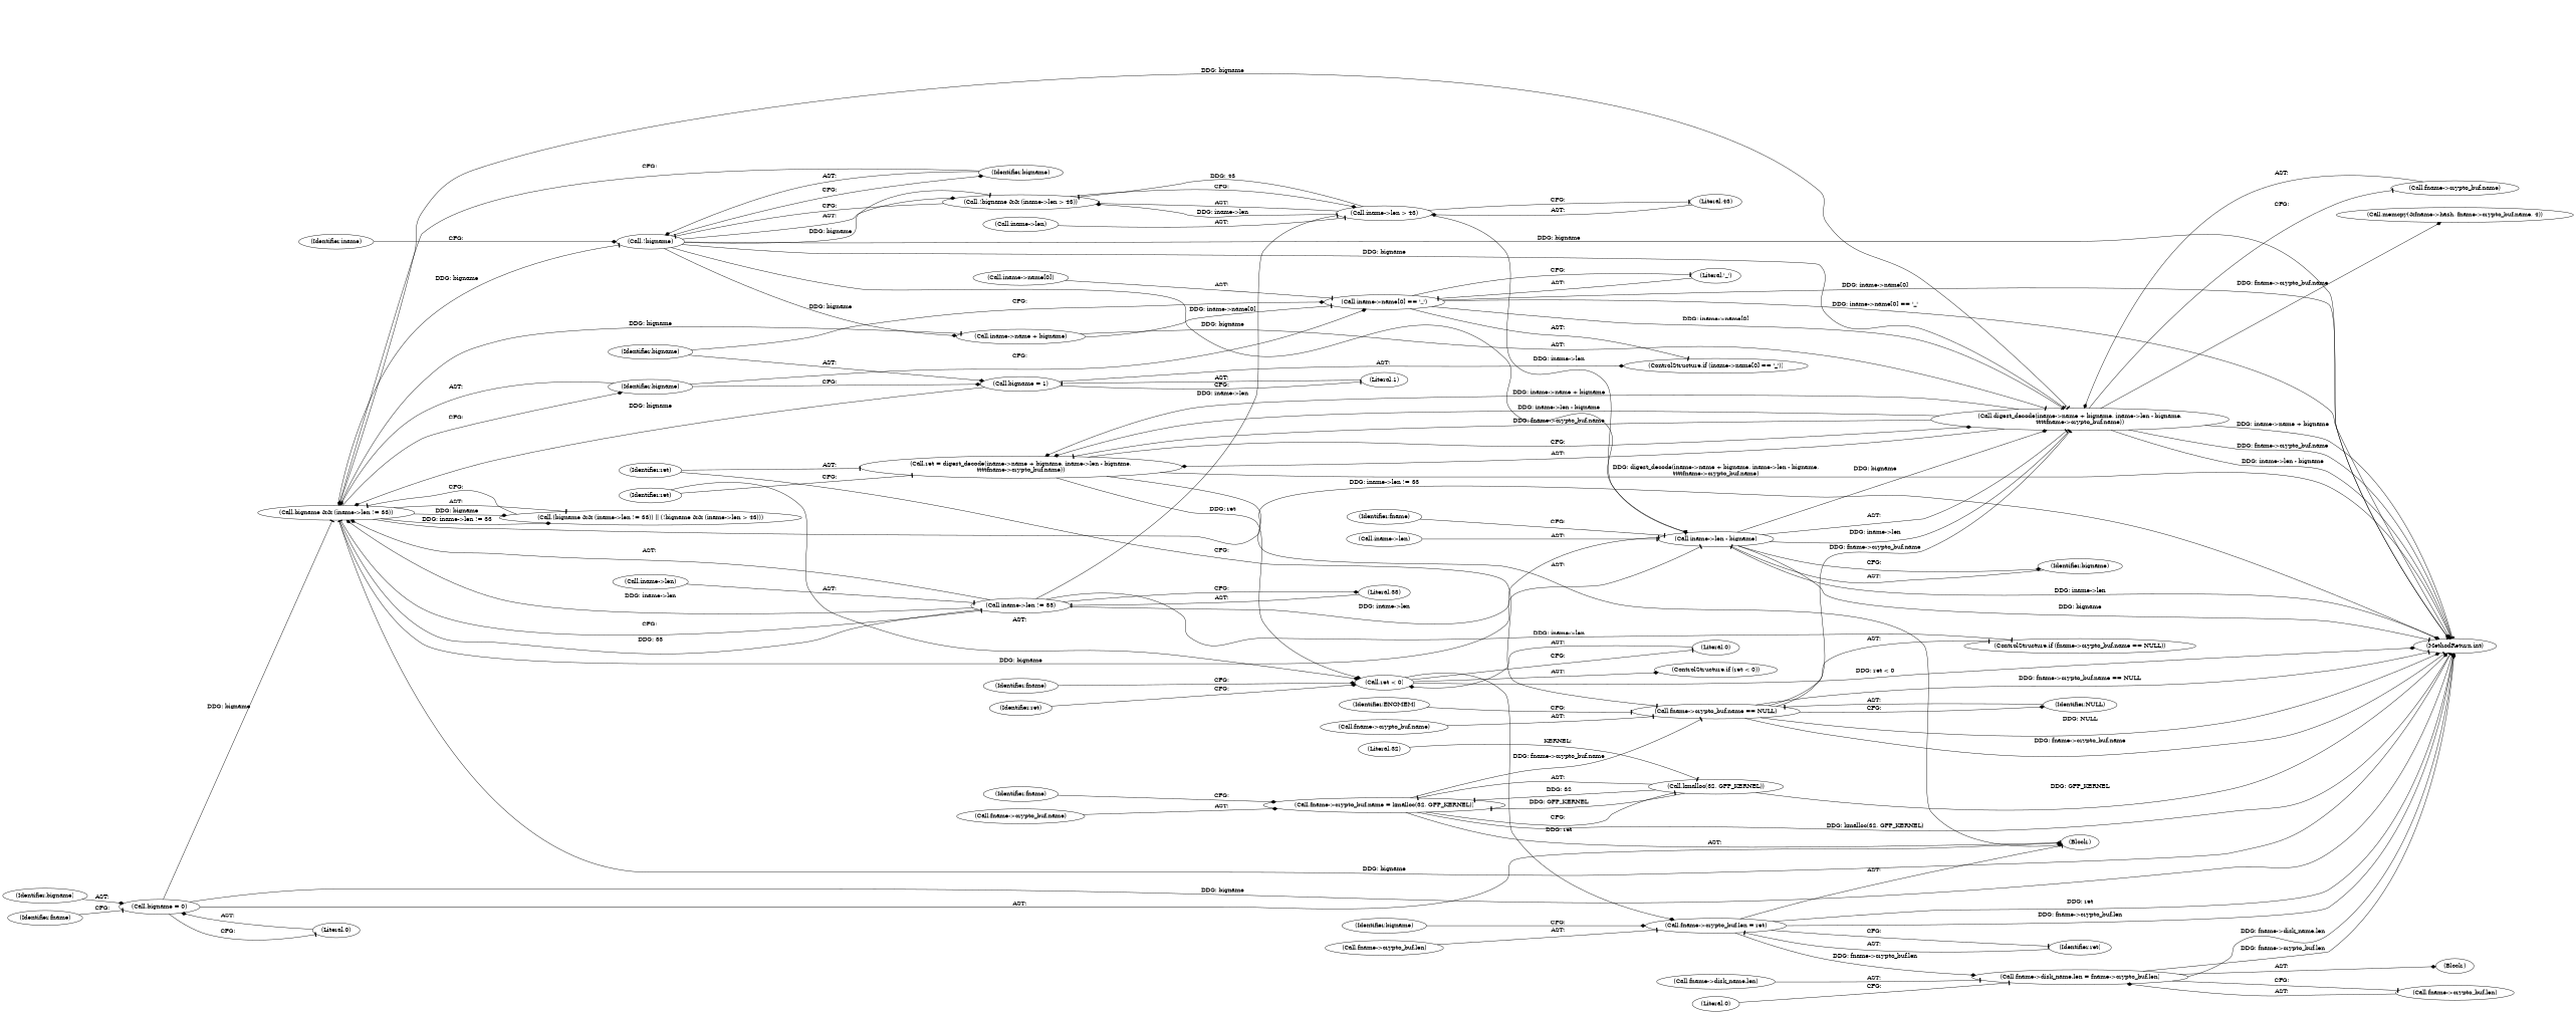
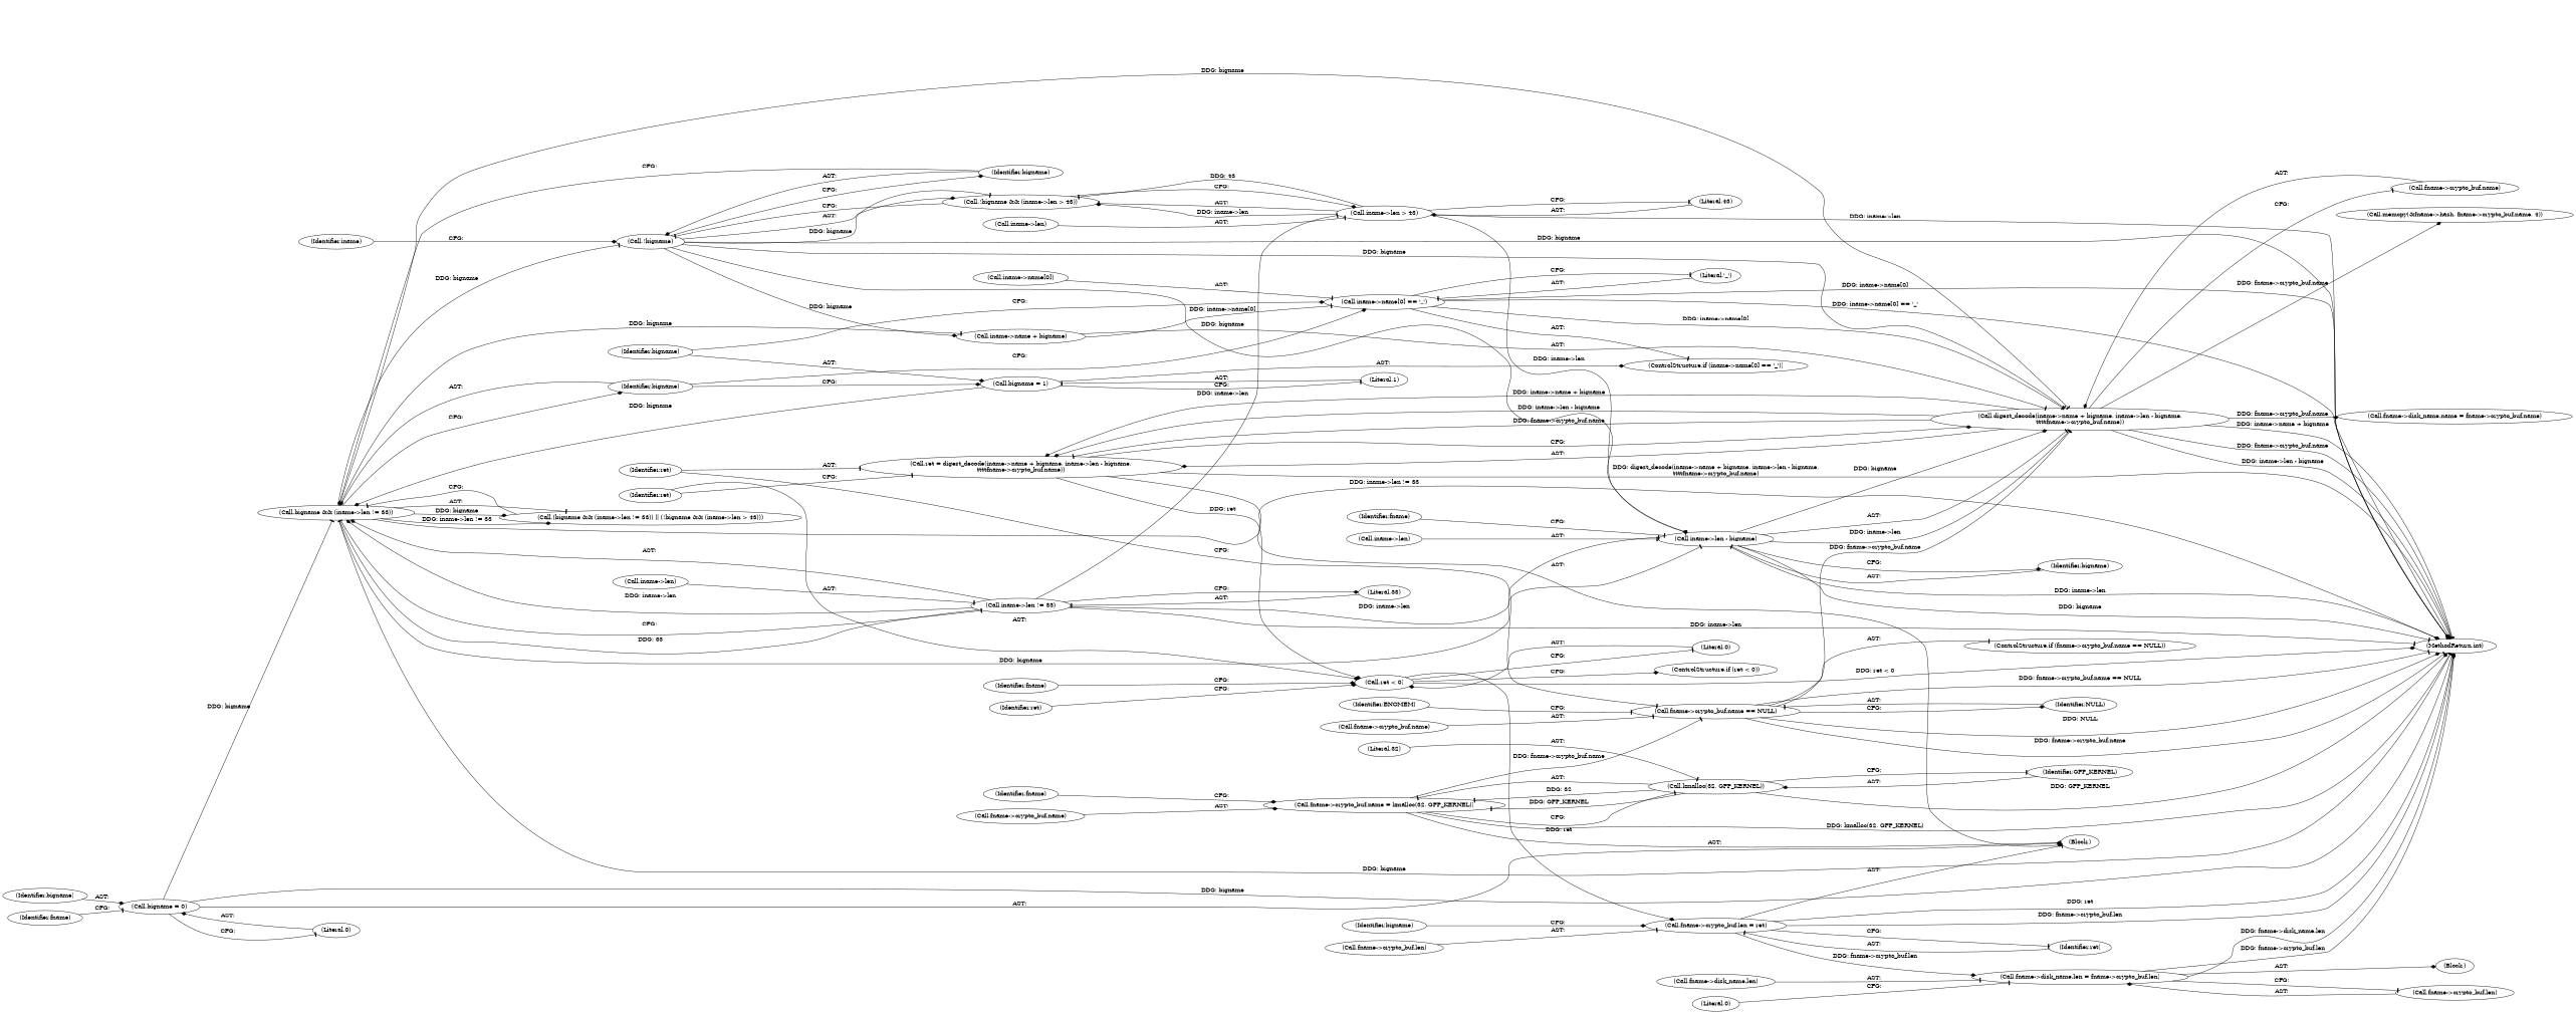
  digraph {
    rankdir=LR
    edge [arrowhead=tee]
    n1 [label="(Call,ret = digest_decode(iname->name + bigname, iname->len - bigname,\n\t\t\t\tfname->crypto_buf.name))"]
    n2 [label="(Call,digest_decode(iname->name + bigname, iname->len - bigname,\n\t\t\t\tfname->crypto_buf.name))"]
    n3 [label="(Call,ret < 0)"]
    n4 [label="(Block,)"]
    n5 [label="(MethodReturn,int)"]
    n6 [label="(Call,memcpy(&fname->hash, fname->crypto_buf.name, 4))"]
+   n7 [label="(Call,fname->disk_name.name = fname->crypto_buf.name)"]
    n8 [label="(Call,fname->crypto_buf.name)"]
    n9 [label="(Call,fname->crypto_buf.len = ret)"]
    n10 [label="(Literal,0)"]
    n11 [label="(ControlStructure,if (ret < 0))"]
    n12 [label="(Call,iname->name[0] == '_')"]
    n13 [label="(Literal,'_')"]
    n14 [label="(ControlStructure,if (iname->name[0] == '_'))"]
    n15 [label="(Call,iname->name + bigname)"]
    n16 [label="(Call,!bigname)"]
    n17 [label="(Call,iname->len - bigname)"]
    n18 [label="(Call,!bigname && (iname->len > 43))"]
    n19 [label="(Identifier,bigname)"]
    n20 [label="(Identifier,bigname)"]
    n21 [label="(Call,iname->len > 43)"]
    n22 [label="(Call,bigname && (iname->len != 33))"]
    n23 [label="(Call,iname->len != 33)"]
    n24 [label="(Identifier,bigname)"]
    n25 [label="(Call,(bigname && (iname->len != 33)) || (!bigname && (iname->len > 43)))"]
    n26 [label="(Literal,33)"]
    n27 [label="(Call,bigname = 1)"]
    n28 [label="(Literal,1)"]
    n29 [label="(Call,bigname = 0)"]
    n30 [label="(Literal,0)"]
    n31 [label="(Literal,43)"]
    n32 [label="(Call,fname->crypto_buf.name == NULL)"]
    n33 [label="(ControlStructure,if (fname->crypto_buf.name == NULL))"]
    n34 [label="(Identifier,NULL)"]
    n35 [label="(Call,fname->crypto_buf.name = kmalloc(32, GFP_KERNEL))"]
    n36 [label="(Call,kmalloc(32, GFP_KERNEL))"]
+   n37 [label="(Identifier,GFP_KERNEL)"]
    n38 [label="(Call,fname->disk_name.len = fname->crypto_buf.len)"]
    n39 [label="(Identifier,ret)"]
    n40 [label="(Call,fname->crypto_buf.len)"]
    n41 [label="(Block,)"]
    n42 [label="(Identifier,fname)"]
    n43 [label="(Identifier,bigname)"]
    n44 [label="(Call,iname->len)"]
    n45 [label="(Call,fname->crypto_buf.name)"]
    n46 [label="(Call,fname->disk_name.len)"]
    n47 [label="(Identifier,iname)"]
    n48 [label="(Identifier,fname)"]
    n49 [label="(Call,fname->crypto_buf.name)"]
    n50 [label="(Call,fname->crypto_buf.len)"]
    n51 [label="(Identifier,bigname)"]
    n52 [label="(Identifier,ENOMEM)"]
    n53 [label="(Identifier,fname)"]
    n54 [label="(Identifier,bigname)"]
    n55 [label="(Literal,0)"]
    n56 [label="(Identifier,ret)"]
    n57 [label="(Identifier,ret)"]
    n58 [label="(Identifier,fname)"]
    n59 [label="(Call,iname->len)"]
    n60 [label="(Literal,32)"]
    n61 [label="(Identifier,ret)"]
    n62 [label="(Call,iname->len)"]
    n63 [label="(Call,iname->name[0])"]
    n1 -> n2 [arrowhead=diamond label="CFG: "]
    n1 -> n3 [arrowhead=diamond label="DDG: ret"]
    n1 -> n4 [arrowhead=diamond label="AST: "]
    n1 -> n5 [label="DDG: digest_decode(iname->name + bigname, iname->len - bigname,\n\t\t\t\tfname->crypto_buf.name)"]
    n2 -> n1 [arrowhead=diamond label="AST: "]
    n2 -> n1 [arrowhead=diamond label="DDG: iname->name + bigname"]
    n2 -> n1 [arrowhead=diamond label="DDG: iname->len - bigname"]
    n2 -> n1 [label="DDG: fname->crypto_buf.name"]
    n2 -> n5 [label="DDG: iname->name + bigname"]
    n2 -> n5 [label="DDG: fname->crypto_buf.name"]
    n2 -> n5 [label="DDG: iname->len - bigname"]
    n2 -> n6 [arrowhead=diamond label="DDG: fname->crypto_buf.name"]
+   n2 -> n7 [arrowhead=diamond label="DDG: fname->crypto_buf.name"]
    n2 -> n8 [label="CFG: "]
    n3 -> n5 [arrowhead=diamond label="DDG: ret < 0"]
    n3 -> n9 [arrowhead=diamond label="DDG: ret"]
    n3 -> n10 [label="CFG: "]
-   n3 -> n11 [arrowhead=diamond label="AST: "]
+   n3 -> n11 [arrowhead=diamond label="CFG: "]
    n8 -> n2 [arrowhead=diamond label="AST: "]
    n9 -> n4 [label="AST: "]
    n9 -> n5 [arrowhead=diamond label="DDG: fname->crypto_buf.len"]
    n9 -> n5 [label="DDG: ret"]
    n9 -> n38 [arrowhead=diamond label="DDG: fname->crypto_buf.len"]
    n9 -> n39 [label="CFG: "]
    n10 -> n3 [arrowhead=diamond label="AST: "]
    n12 -> n2 [label="DDG: iname->name[0]"]
    n12 -> n5 [arrowhead=diamond label="DDG: iname->name[0]"]
    n12 -> n5 [arrowhead=diamond label="DDG: iname->name[0] == '_'"]
    n12 -> n13 [label="CFG: "]
    n12 -> n14 [label="AST: "]
    n13 -> n12 [label="AST: "]
    n15 -> n2 [label="AST: "]
    n15 -> n12 [label="DDG: iname->name[0]"]
    n16 -> n2 [label="DDG: bigname"]
    n16 -> n5 [label="DDG: bigname"]
    n16 -> n15 [arrowhead=diamond label="DDG: bigname"]
    n16 -> n17 [arrowhead=diamond label="DDG: bigname"]
    n16 -> n18 [arrowhead=diamond label="AST: "]
    n16 -> n18 [label="DDG: bigname"]
    n16 -> n19 [arrowhead=diamond label="CFG: "]
    n17 -> n2 [label="AST: "]
    n17 -> n2 [label="DDG: iname->len"]
    n17 -> n2 [arrowhead=diamond label="DDG: bigname"]
    n17 -> n5 [arrowhead=diamond label="DDG: iname->len"]
    n17 -> n5 [label="DDG: bigname"]
    n17 -> n20 [arrowhead=diamond label="CFG: "]
    n18 -> n16 [label="CFG: "]
    n18 -> n21 [arrowhead=diamond label="CFG: "]
    n19 -> n16 [arrowhead=diamond label="AST: "]
    n19 -> n22 [arrowhead=diamond label="CFG: "]
    n20 -> n17 [label="AST: "]
+   n21 -> n5 [arrowhead=diamond label="DDG: iname->len"]
    n21 -> n17 [label="DDG: iname->len"]
    n21 -> n18 [label="AST: "]
    n21 -> n18 [arrowhead=diamond label="DDG: iname->len"]
    n21 -> n18 [label="DDG: 43"]
    n21 -> n31 [label="CFG: "]
    n22 -> n2 [label="DDG: bigname"]
    n22 -> n5 [label="DDG: bigname"]
    n22 -> n5 [arrowhead=diamond label="DDG: iname->len != 33"]
    n22 -> n15 [label="DDG: bigname"]
    n22 -> n16 [label="DDG: bigname"]
    n22 -> n17 [label="DDG: bigname"]
    n22 -> n23 [label="CFG: "]
    n22 -> n24 [arrowhead=diamond label="CFG: "]
    n22 -> n25 [label="AST: "]
    n22 -> n25 [arrowhead=diamond label="DDG: bigname"]
    n22 -> n25 [arrowhead=diamond label="DDG: iname->len != 33"]
-   n23 -> n33 [label="DDG: iname->len"]
+   n23 -> n5 [label="DDG: iname->len"]
    n23 -> n17 [label="DDG: iname->len"]
    n23 -> n21 [label="DDG: iname->len"]
    n23 -> n22 [arrowhead=diamond label="AST: "]
    n23 -> n22 [arrowhead=diamond label="DDG: iname->len"]
    n23 -> n22 [label="DDG: 33"]
    n23 -> n26 [arrowhead=diamond label="CFG: "]
    n24 -> n12 [arrowhead=diamond label="CFG: "]
    n24 -> n22 [arrowhead=diamond label="AST: "]
    n24 -> n27 [arrowhead=diamond label="CFG: "]
    n25 -> n22 [label="CFG: "]
    n26 -> n23 [label="AST: "]
    n27 -> n14 [arrowhead=diamond label="AST: "]
    n27 -> n22 [arrowhead=diamond label="DDG: bigname"]
    n27 -> n28 [label="CFG: "]
    n28 -> n27 [label="AST: "]
    n29 -> n4 [arrowhead=diamond label="AST: "]
    n29 -> n5 [label="DDG: bigname"]
    n29 -> n22 [label="DDG: bigname"]
    n29 -> n30 [label="CFG: "]
    n30 -> n29 [arrowhead=diamond label="AST: "]
    n31 -> n21 [arrowhead=diamond label="AST: "]
    n32 -> n2 [label="DDG: fname->crypto_buf.name"]
    n32 -> n5 [arrowhead=diamond label="DDG: NULL"]
    n32 -> n5 [label="DDG: fname->crypto_buf.name"]
    n32 -> n5 [label="DDG: fname->crypto_buf.name == NULL"]
    n32 -> n33 [label="AST: "]
    n32 -> n34 [arrowhead=diamond label="CFG: "]
    n34 -> n32 [label="AST: "]
    n35 -> n4 [label="AST: "]
    n35 -> n5 [label="DDG: kmalloc(32, GFP_KERNEL)"]
    n35 -> n32 [label="DDG: fname->crypto_buf.name"]
    n35 -> n36 [label="CFG: "]
    n36 -> n5 [arrowhead=diamond label="DDG: GFP_KERNEL"]
    n36 -> n35 [label="AST: "]
    n36 -> n35 [label="DDG: 32"]
    n36 -> n35 [label="DDG: GFP_KERNEL"]
+   n36 -> n37 [label="CFG: "]
+   n37 -> n36 [arrowhead=diamond label="AST: "]
    n38 -> n5 [arrowhead=diamond label="DDG: fname->disk_name.len"]
    n38 -> n5 [arrowhead=diamond label="DDG: fname->crypto_buf.len"]
    n38 -> n40 [label="CFG: "]
    n38 -> n41 [arrowhead=diamond label="AST: "]
    n39 -> n9 [label="AST: "]
    n40 -> n38 [arrowhead=diamond label="AST: "]
    n42 -> n17 [label="CFG: "]
    n43 -> n12 [arrowhead=diamond label="CFG: "]
    n43 -> n27 [arrowhead=diamond label="AST: "]
    n44 -> n21 [label="AST: "]
    n45 -> n35 [arrowhead=diamond label="AST: "]
    n46 -> n38 [label="AST: "]
    n47 -> n16 [arrowhead=diamond label="CFG: "]
    n48 -> n35 [arrowhead=diamond label="CFG: "]
    n49 -> n32 [label="AST: "]
    n50 -> n9 [label="AST: "]
    n51 -> n9 [arrowhead=diamond label="CFG: "]
    n52 -> n32 [label="CFG: "]
    n53 -> n3 [arrowhead=diamond label="CFG: "]
    n54 -> n29 [arrowhead=diamond label="AST: "]
    n55 -> n38 [label="CFG: "]
    n56 -> n1 [label="CFG: "]
    n56 -> n3 [arrowhead=diamond label="AST: "]
    n57 -> n1 [label="AST: "]
    n57 -> n32 [label="CFG: "]
    n58 -> n29 [label="CFG: "]
    n59 -> n17 [label="AST: "]
-   n60 -> n36 [label="KERNEL: "]
+   n60 -> n36 [label="AST: "]
    n61 -> n3 [arrowhead=diamond label="CFG: "]
    n62 -> n23 [label="AST: "]
    n63 -> n12 [label="AST: "]
  }
